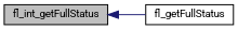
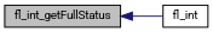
  digraph {
    rankdir=LR
    fontname=Roboto
    node [color=black fontname=Roboto fontsize=10 shape=record style=filled]
    n1 [fillcolor=grey75 fontcolor=black height=0.2 label=fl_int_getFullStatus width=0.4]
-   n2 [fillcolor=white height=0.2 label=fl_getFullStatus width=0.4]
+   n2 [fillcolor=white height=0.2 label=fl_int width=0.4]
    n1 -> n2 [color=midnightblue dir=back fontname=Roboto fontsize=10 labelfontname=Helvetica labelfontsize=10 style=solid]
  }
